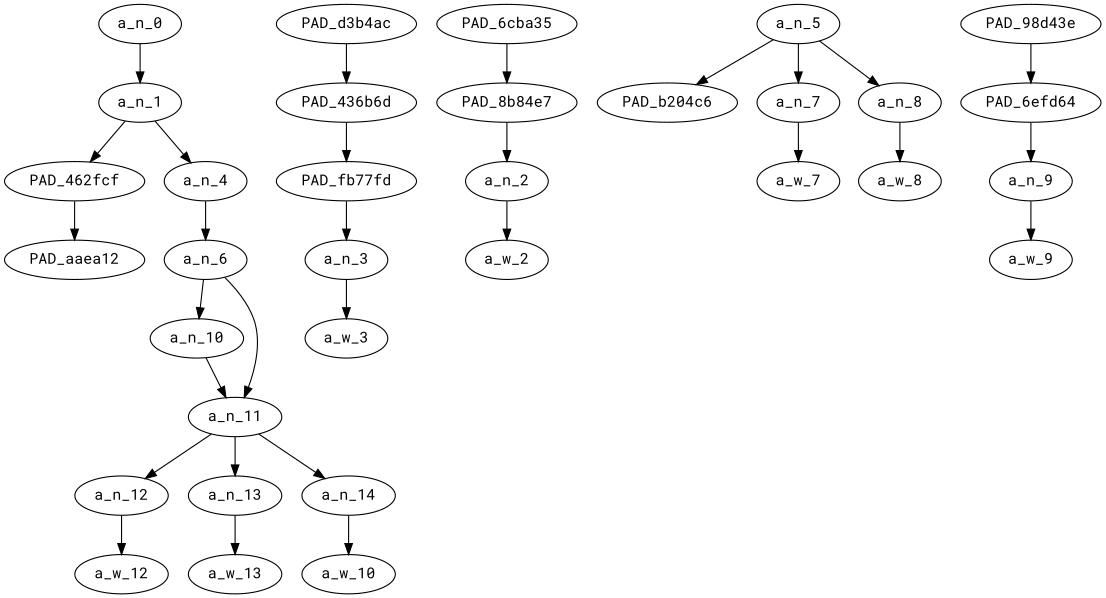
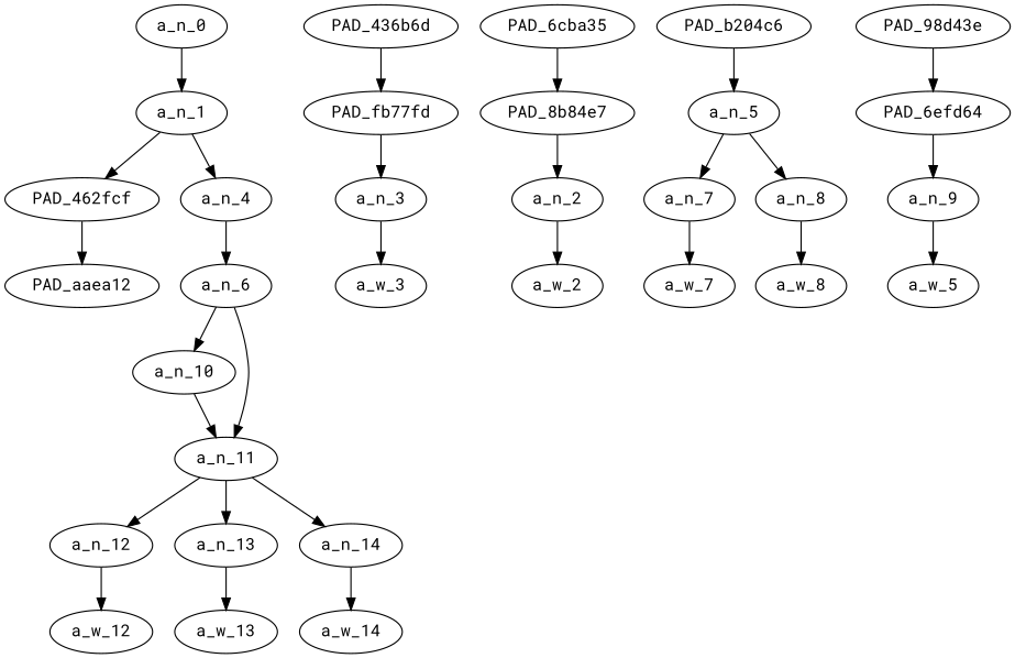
  strict digraph {
    fontname="Roboto Mono"
    node [div_dir=-1 fontname="Roboto Mono" index=0 level=1 text_span="[0]" value=0.07059194]
    edge [fontname="Roboto Mono"]
    a_n_0 [level=7 text_span="[0, 1, 2, 3, 4, 5, 6, 7]" value=0.99999998]
    a_n_1 [level=6 text_span="[0, 1, 2, 3, 4, 5, 6, 7]" value=0.99982082]
    PAD_462fcf [level=5]
    a_n_4 [index=2 level=5 text_span="[2, 3, 4, 5, 6, 7]" value=0.87425795]
    PAD_aaea12 [level=4]
    a_n_6 [index=3 level=4 text_span="[4, 5, 6, 7]" value=0.58038153]
-   PAD_d3b4ac [div_dir=1 index=1 level=4 text_span="[1]" value=0.05479178]
    PAD_436b6d [div_dir=1 index=1 level=3 text_span="[1]" value=0.05479178]
    a_n_10 [index=4 level=3 text_span="[5, 6, 7]" value=0.52292201]
    a_n_11 [index=4 level=2 text_span="[5, 6, 7]" value=0.52258427]
    PAD_6cba35 [level=3]
    PAD_8b84e7 [level=2]
    a_n_2
    a_w_2 [div_dir=0 level=0 value=knock]
    PAD_fb77fd [div_dir=1 index=1 level=2 text_span="[1]" value=0.05479178]
    a_n_3 [div_dir=1 index=1 text_span="[1]" value=0.05479178]
    a_w_3 [div_dir=0 index=1 level=0 text_span="[1]" value=off]
    PAD_b204c6 [div_dir=1 index=2 level=3 text_span="[2, 3]" value=0.29381366]
    a_n_5 [div_dir=1 index=2 level=2 text_span="[2, 3]" value=0.29381366]
    PAD_98d43e [div_dir=1 index=3 level=3 text_span="[4]" value=0.05730304]
    PAD_6efd64 [div_dir=1 index=3 level=2 text_span="[4]" value=0.05730304]
    a_n_7 [div_dir=1 index=2 text_span="[2]" value=0.05637877]
    a_n_8 [index=3 text_span="[3]" value=0.23732403]
    a_w_7 [div_dir=0 index=2 level=0 text_span="[2]" value=a]
    a_w_8 [div_dir=0 index=3 level=0 text_span="[3]" value=cracker]
    a_n_9 [div_dir=1 index=4 text_span="[4]" value=0.05730304]
    a_n_12 [div_dir=1 index=5 text_span="[5]" value=0.14328914]
    a_n_13 [div_dir=1 index=6 text_span="[6]" value=0.08144182]
    a_n_14 [index=7 text_span="[7]" value=0.29751556]
-   a_w_9 [div_dir=0 index=4 level=0 text_span="[4]" value=for]
+   a_w_9 [div_dir=0 index=4 level=0 text_span="[4]" value=for label=a_w_5]
    a_w_12 [div_dir=0 index=5 level=0 text_span="[5]" value=callin]
    a_w_13 [div_dir=0 index=6 level=0 text_span="[6]" value=me]
-   a_w_14 [div_dir=0 index=7 level=0 text_span="[7]" value=towelhead label=a_w_10]
+   a_w_14 [div_dir=0 index=7 level=0 text_span="[7]" value=towelhead]
    a_n_0 -> a_n_1
    a_n_1 -> PAD_462fcf
    a_n_1 -> a_n_4
    PAD_462fcf -> PAD_aaea12
    a_n_4 -> a_n_6
    a_n_6 -> a_n_10
    a_n_6 -> a_n_11
-   PAD_d3b4ac -> PAD_436b6d
    PAD_436b6d -> PAD_fb77fd
    a_n_10 -> a_n_11
    a_n_11 -> a_n_12
    a_n_11 -> a_n_13
    a_n_11 -> a_n_14
    PAD_6cba35 -> PAD_8b84e7
    PAD_8b84e7 -> a_n_2
    a_n_2 -> a_w_2
    PAD_fb77fd -> a_n_3
    a_n_3 -> a_w_3
-   a_n_5 -> PAD_b204c6
+   PAD_b204c6 -> a_n_5
    a_n_5 -> a_n_7
    a_n_5 -> a_n_8
    PAD_98d43e -> PAD_6efd64
    PAD_6efd64 -> a_n_9
    a_n_7 -> a_w_7
    a_n_8 -> a_w_8
    a_n_9 -> a_w_9
    a_n_12 -> a_w_12
    a_n_13 -> a_w_13
    a_n_14 -> a_w_14
  }
